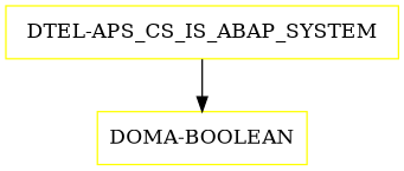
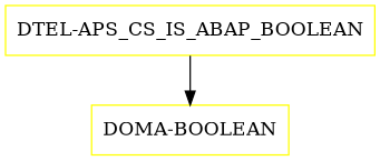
  digraph {
    node [color=yellow shape=box]
-   "DTEL-APS_CS_IS_ABAP_SYSTEM"
+   "DTEL-APS_CS_IS_ABAP_SYSTEM" [label="DTEL-APS_CS_IS_ABAP_BOOLEAN"]
    "DOMA-BOOLEAN"
    "DTEL-APS_CS_IS_ABAP_SYSTEM" -> "DOMA-BOOLEAN"
  }
